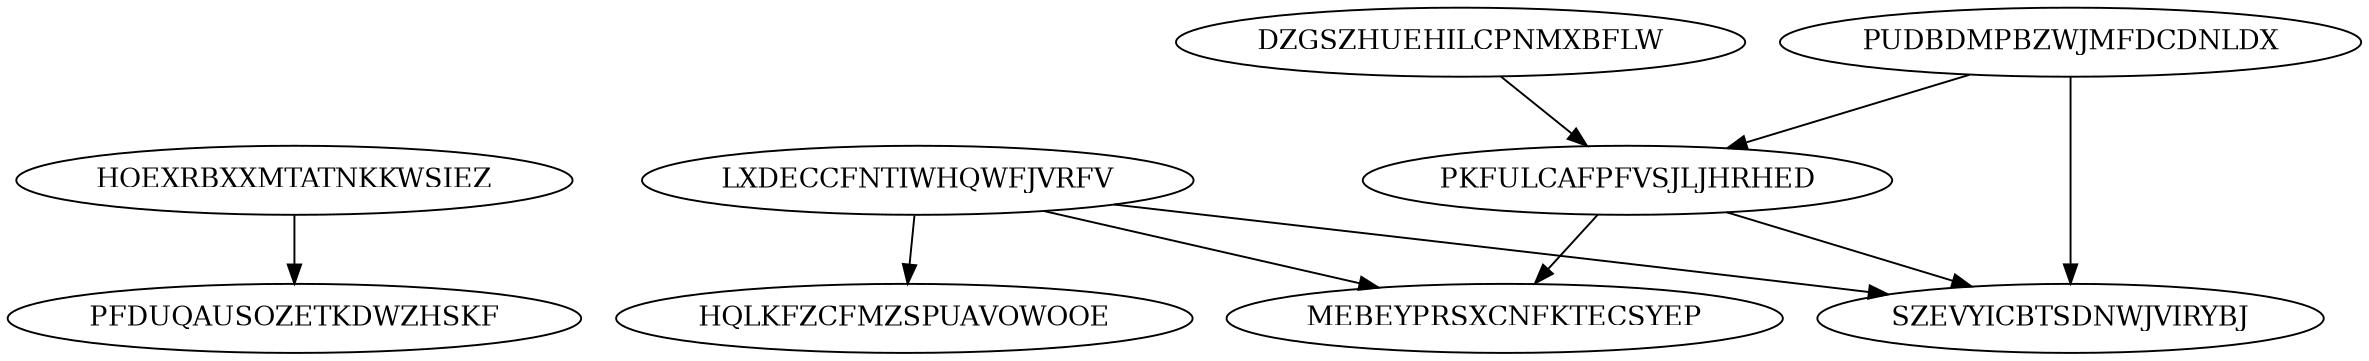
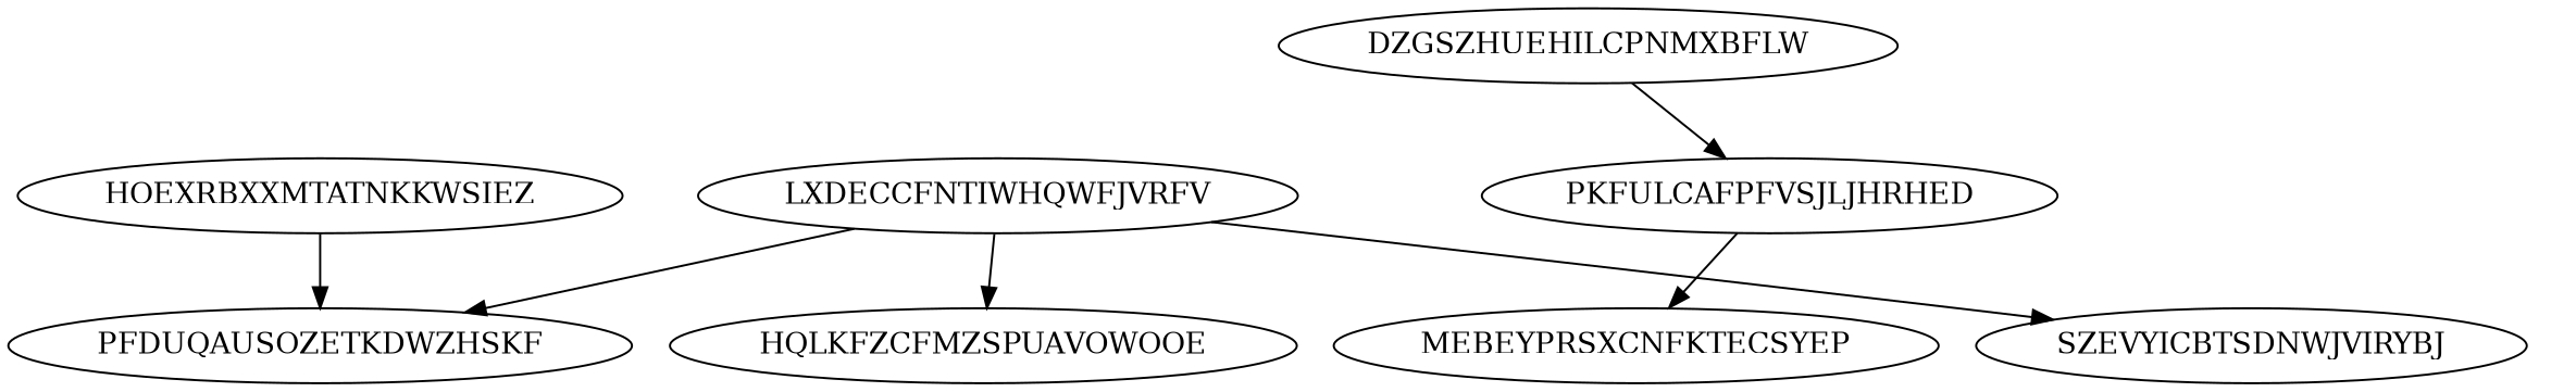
  digraph {
    node [Weight=14]
    edge [Weight=12]
    HOEXRBXXMTATNKKWSIEZ [Weight=10]
    PFDUQAUSOZETKDWZHSKF [Weight=18]
    HQLKFZCFMZSPUAVOWOOE [Weight=13]
    SZEVYICBTSDNWJVIRYBJ
-   PUDBDMPBZWJMFDCDNLDX
    PKFULCAFPFVSJLJHRHED [Weight=20]
    MEBEYPRSXCNFKTECSYEP [Weight=15]
    LXDECCFNTIWHQWFJVRFV [Weight=11]
    DZGSZHUEHILCPNMXBFLW [Weight=12]
    HOEXRBXXMTATNKKWSIEZ -> PFDUQAUSOZETKDWZHSKF [Weight=16]
-   PUDBDMPBZWJMFDCDNLDX -> SZEVYICBTSDNWJVIRYBJ
-   PUDBDMPBZWJMFDCDNLDX -> PKFULCAFPFVSJLJHRHED [Weight=10]
-   PKFULCAFPFVSJLJHRHED -> SZEVYICBTSDNWJVIRYBJ [Weight=15]
    PKFULCAFPFVSJLJHRHED -> MEBEYPRSXCNFKTECSYEP [Weight=13]
    LXDECCFNTIWHQWFJVRFV -> HQLKFZCFMZSPUAVOWOOE [Weight=11]
    LXDECCFNTIWHQWFJVRFV -> SZEVYICBTSDNWJVIRYBJ [Weight=17]
-   LXDECCFNTIWHQWFJVRFV -> MEBEYPRSXCNFKTECSYEP [Weight=19]
+   LXDECCFNTIWHQWFJVRFV -> PFDUQAUSOZETKDWZHSKF [Weight=19]
    DZGSZHUEHILCPNMXBFLW -> PKFULCAFPFVSJLJHRHED
  }
